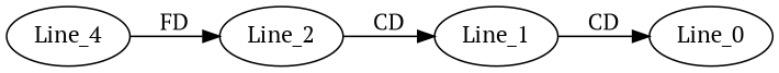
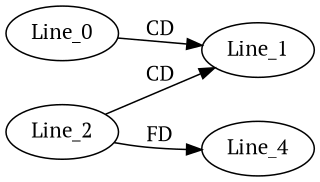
  digraph {
    fontname="PT Serif"
    rankdir=LR
    node [fontname="PT Serif"]
    edge [fontname="PT Serif"]
    Line_0
    Line_1
    Line_2
    Line_4
-   Line_1 -> Line_0 [label=CD]
+   Line_0 -> Line_1 [label=CD]
    Line_2 -> Line_1 [label=CD]
-   Line_4 -> Line_2 [label=FD]
+   Line_2 -> Line_4 [label=FD]
  }
